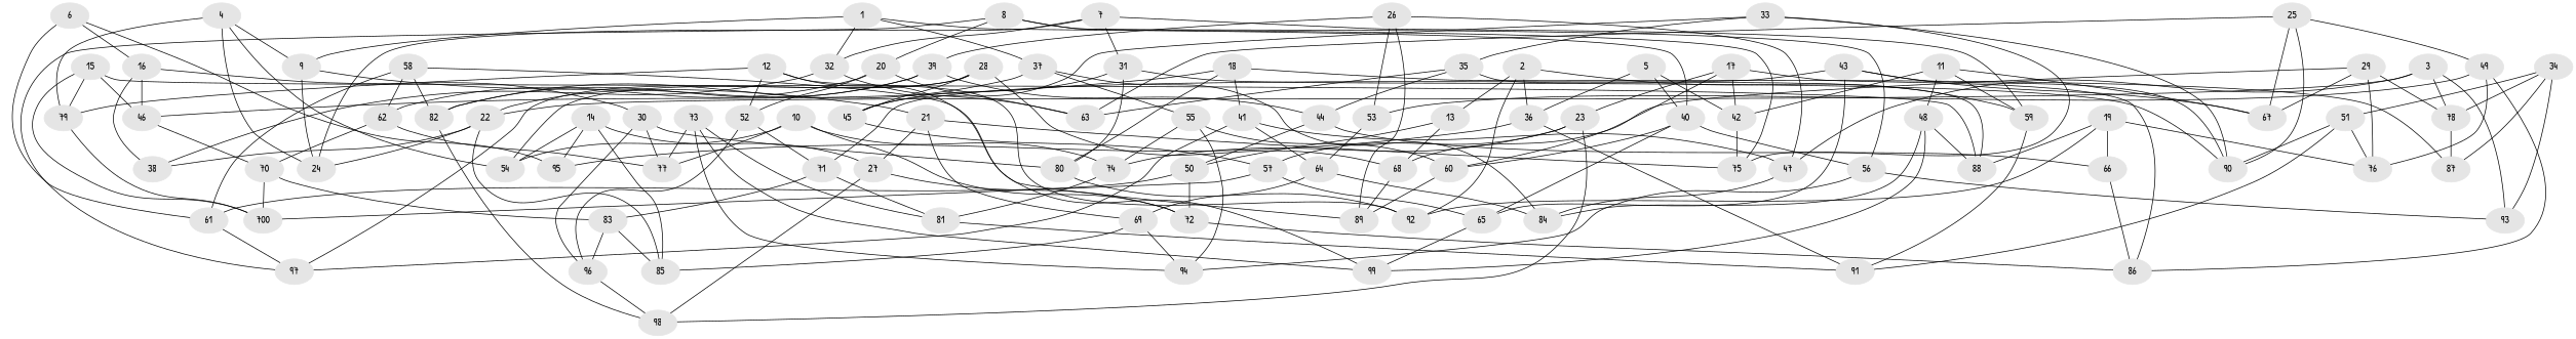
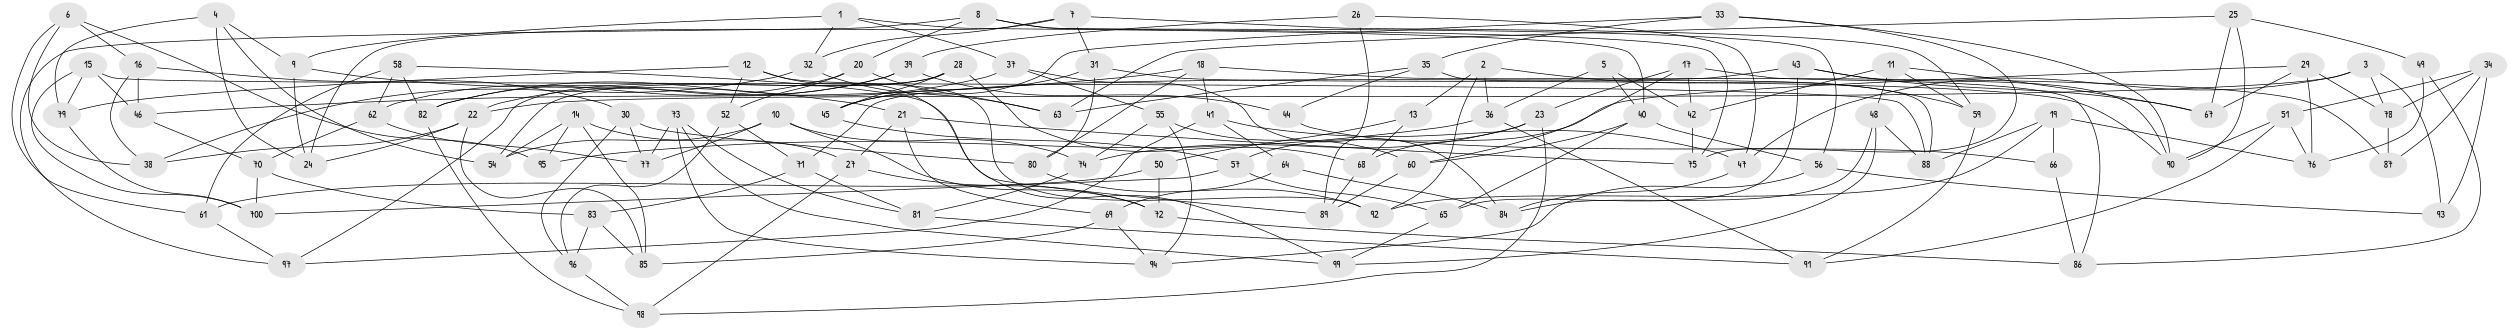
  graph {
    fontname="Patrick Hand"
    node [color=gray90 fontname="Patrick Hand" style=filled]
    edge [fontname="Patrick Hand"]
    1
    9
    32
    37
    40
    24
    21
    38
    63
    55
    82
    84
    56
    60
    65
    2
    13
    36
    59
    92
    50
    68
    95
    91
    3
    22
    47
    78
    93
    85
    87
    4
    54
    79
    n35 [label=700]
    5
    42
    75
    6
    16
    61
    46
    30
    97
    7
    31
    80
    90
    45
    8
    20
    52
    62
    94
    27
    69
    10
    72
    74
    77
    86
    81
    11
    48
    67
    99
    88
    12
    96
    71
    89
    14
    98
    15
    70
    17
    23
    57
    18
    41
    64
    19
    66
    76
    25
    49
-   53
    26
    39
    44
    28
    29
    33
    35
    34
    51
    43
    83
    58
    73
    1 -- 9
    1 -- 32
    1 -- 37
    1 -- 40
    9 -- 24
    9 -- 21
    32 -- 38
    32 -- 63
    37 -- 55
    37 -- 82
    37 -- 84
    40 -- 56
    40 -- 60
    40 -- 65
    21 -- 75
    21 -- 27
    21 -- 69
    55 -- 60
    55 -- 94
    55 -- 74
    82 -- 98
    56 -- 93
    56 -- 94
    60 -- 89
    65 -- 99
    2 -- 13
    2 -- 36
    2 -- 59
    2 -- 92
    13 -- 50
    13 -- 68
    36 -- 95
    36 -- 91
    59 -- 91
    50 -- 61
    50 -- 72
    68 -- 89
    3 -- 22
    3 -- 47
    3 -- 78
    3 -- 93
    22 -- 24
    22 -- 38
    22 -- 85
    47 -- 84
    78 -- 87
    4 -- 9
    4 -- 24
    4 -- 54
    4 -- 79
    79 -- n35
    5 -- 40
    5 -- 36
    5 -- 42
    42 -- 75
+   6 -- 38
    6 -- 95
    6 -- 16
    6 -- 61
    16 -- 38
    16 -- 46
    16 -- 30
    61 -- 97
    46 -- 70
    30 -- 80
    30 -- 77
    30 -- 96
    7 -- 32
    7 -- 24
    7 -- 59
    7 -- 31
    31 -- 80
    31 -- 90
    31 -- 45
    80 -- 92
    45 -- 57
    8 -- 56
    8 -- 75
    8 -- 97
    8 -- 20
    20 -- 63
    20 -- 52
    20 -- 62
    52 -- 96
    52 -- 71
    62 -- 77
    62 -- 70
    27 -- 72
    27 -- 98
    69 -- 85
    69 -- 94
    10 -- 54
    10 -- 72
    10 -- 74
    10 -- 77
    72 -- 86
    74 -- 81
    81 -- 91
    11 -- 59
    11 -- 42
    11 -- 48
    11 -- 67
    48 -- 84
    48 -- 99
    48 -- 88
    12 -- 92
    12 -- 79
    12 -- 52
    12 -- 99
    96 -- 98
    71 -- 81
    71 -- 83
    14 -- 95
    14 -- 85
    14 -- 54
    14 -- 27
    15 -- 79
    15 -- n35
    15 -- 46
    15 -- 88
    70 -- n35
    70 -- 83
    17 -- 60
    17 -- 42
    17 -- 86
    17 -- 23
    23 -- 74
    23 -- 98
    23 -- 57
    57 -- 65
    57 -- n35
    18 -- 87
    18 -- 46
    18 -- 80
    18 -- 41
    41 -- 47
    41 -- 97
    41 -- 64
    64 -- 84
    64 -- 69
    19 -- 92
    19 -- 88
    19 -- 66
    19 -- 76
    66 -- 86
    25 -- 63
    25 -- 90
    25 -- 67
    25 -- 49
    49 -- 86
    49 -- 76
-   49 -- 53
-   53 -- 64
    26 -- 47
    26 -- 89
-   26 -- 53
    26 -- 39
    39 -- 82
    39 -- 22
    39 -- 44
-   44 -- 50
    44 -- 66
    28 -- 68
    28 -- 54
    28 -- 97
    28 -- 45
    29 -- 68
    29 -- 78
    29 -- 67
    29 -- 76
    33 -- 75
    33 -- 90
    33 -- 45
    33 -- 35
    35 -- 63
    35 -- 88
    35 -- 44
    34 -- 78
    34 -- 93
    34 -- 87
    34 -- 51
    51 -- 91
    51 -- 90
    51 -- 76
    43 -- 65
    43 -- 90
    43 -- 67
    43 -- 71
    83 -- 85
    83 -- 96
    58 -- 82
    58 -- 61
    58 -- 62
    58 -- 89
    73 -- 94
    73 -- 77
    73 -- 81
    73 -- 99
  }
